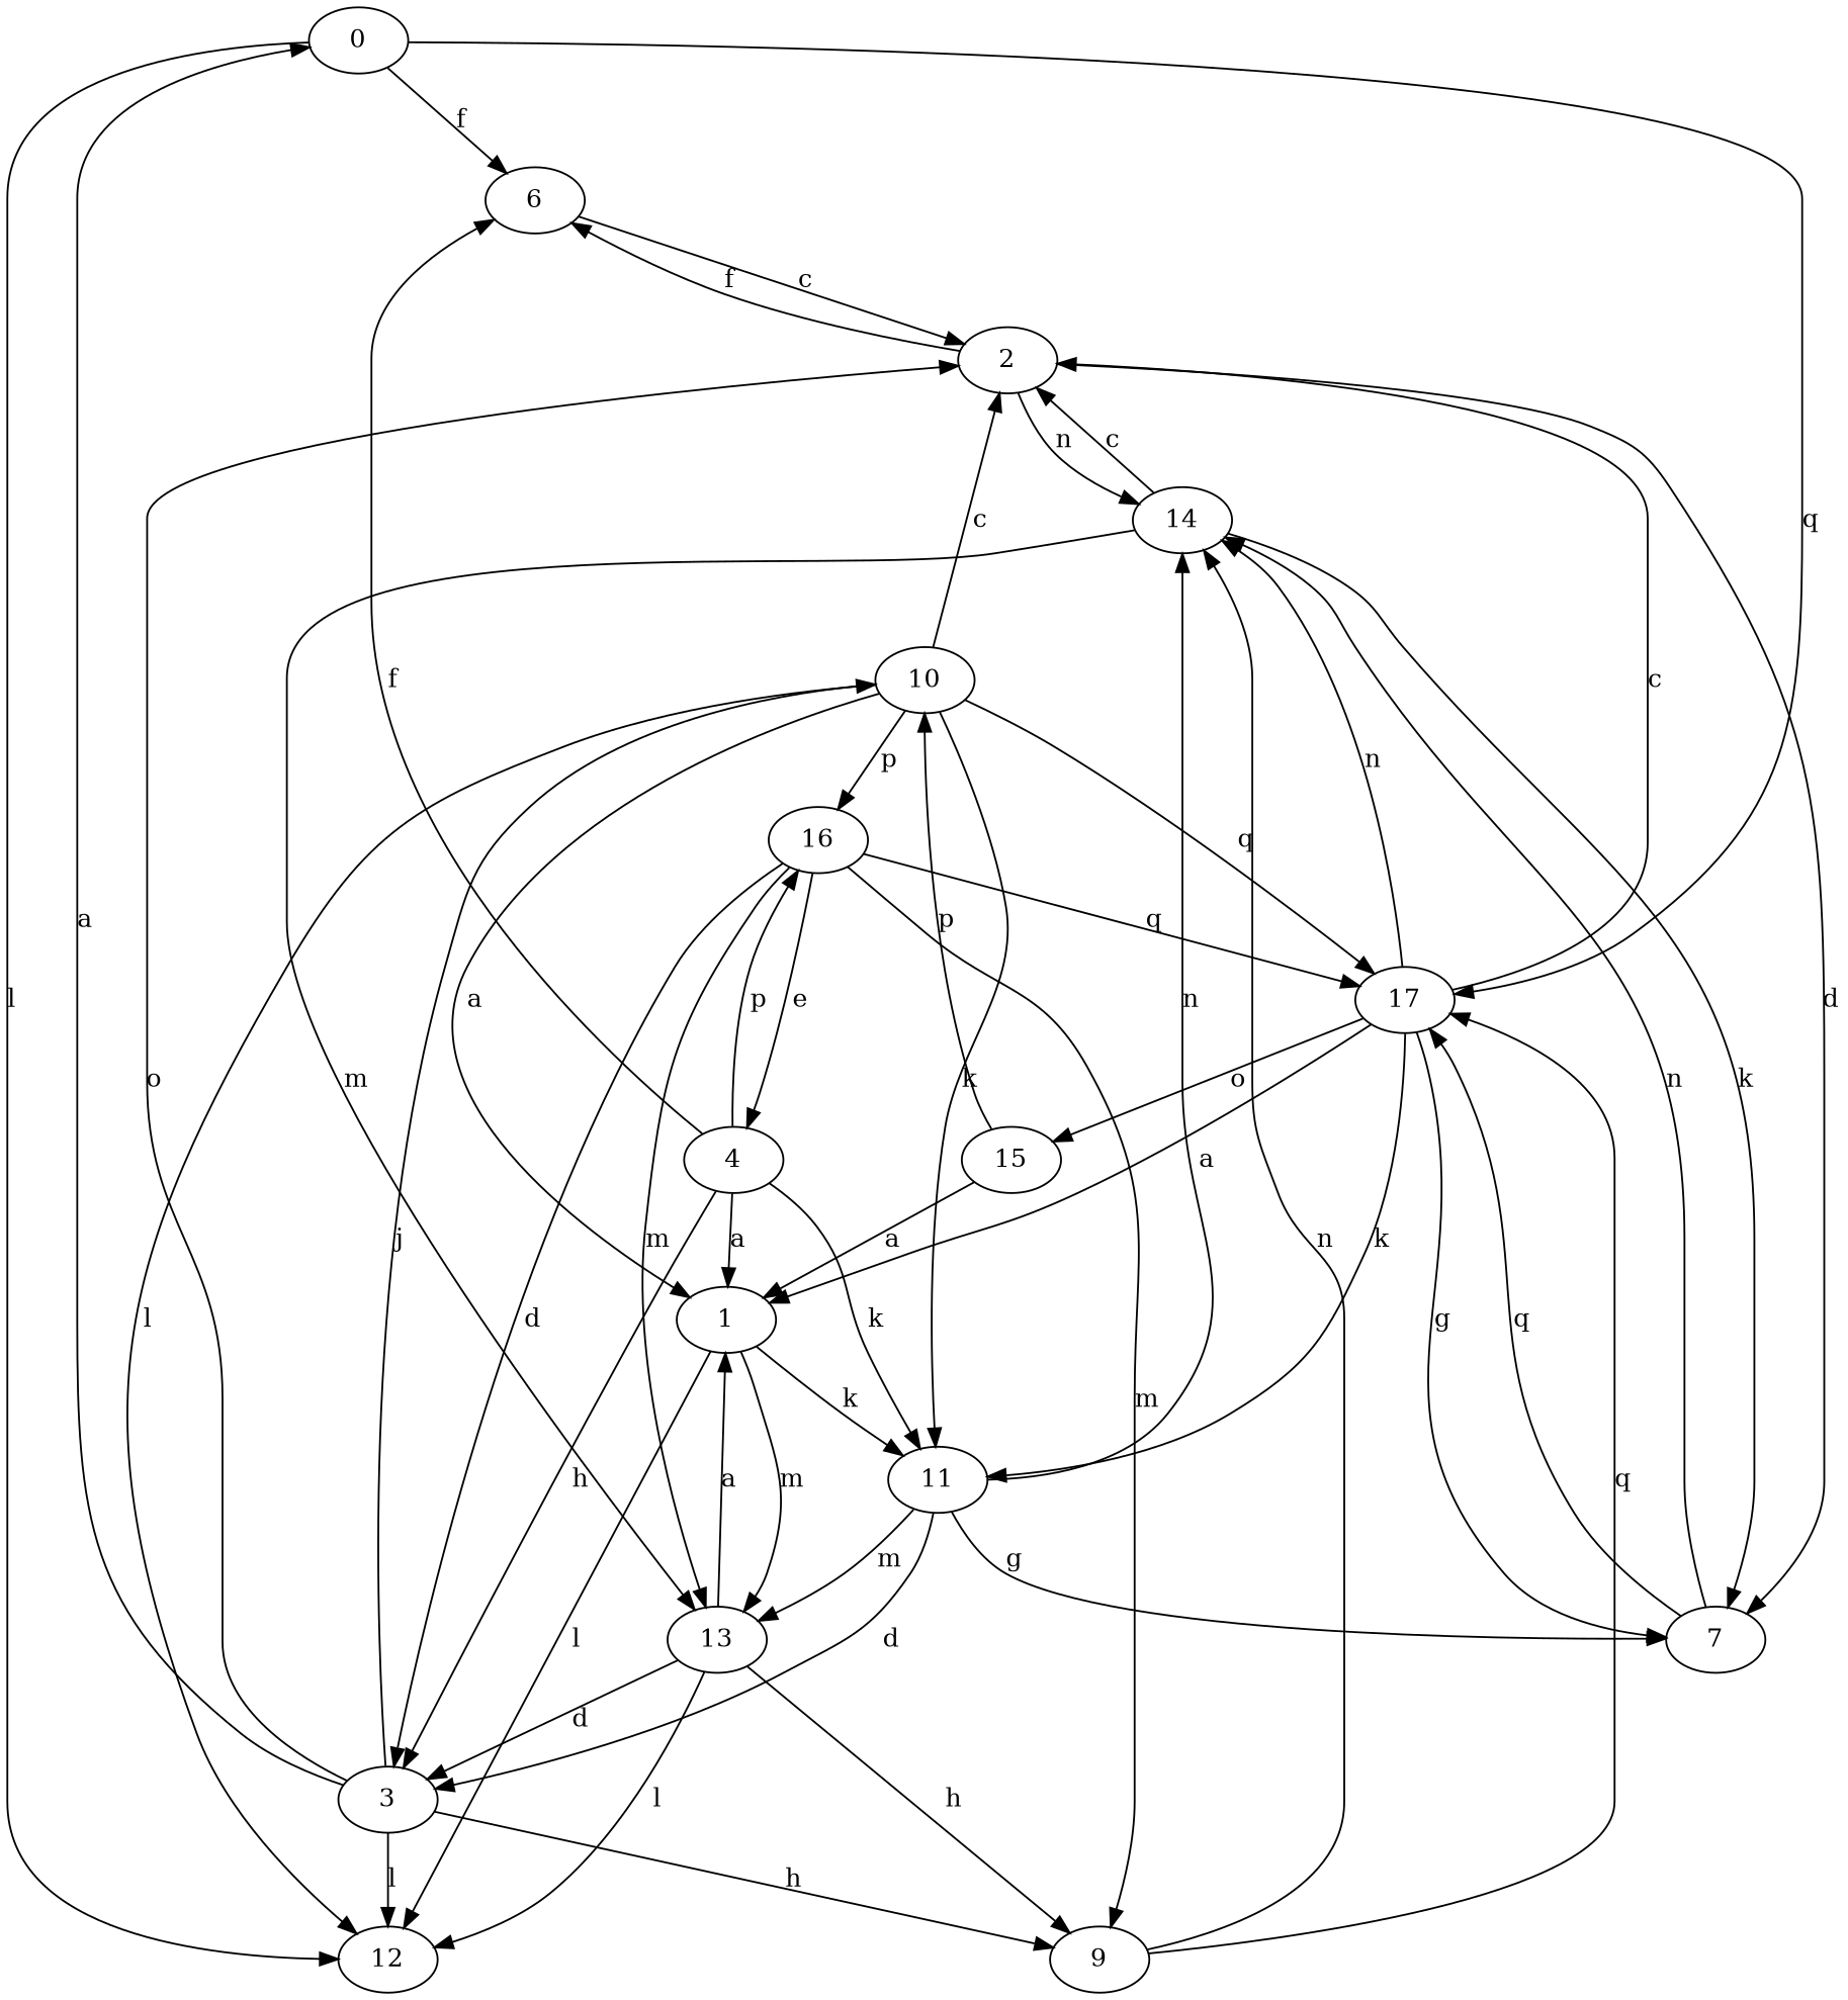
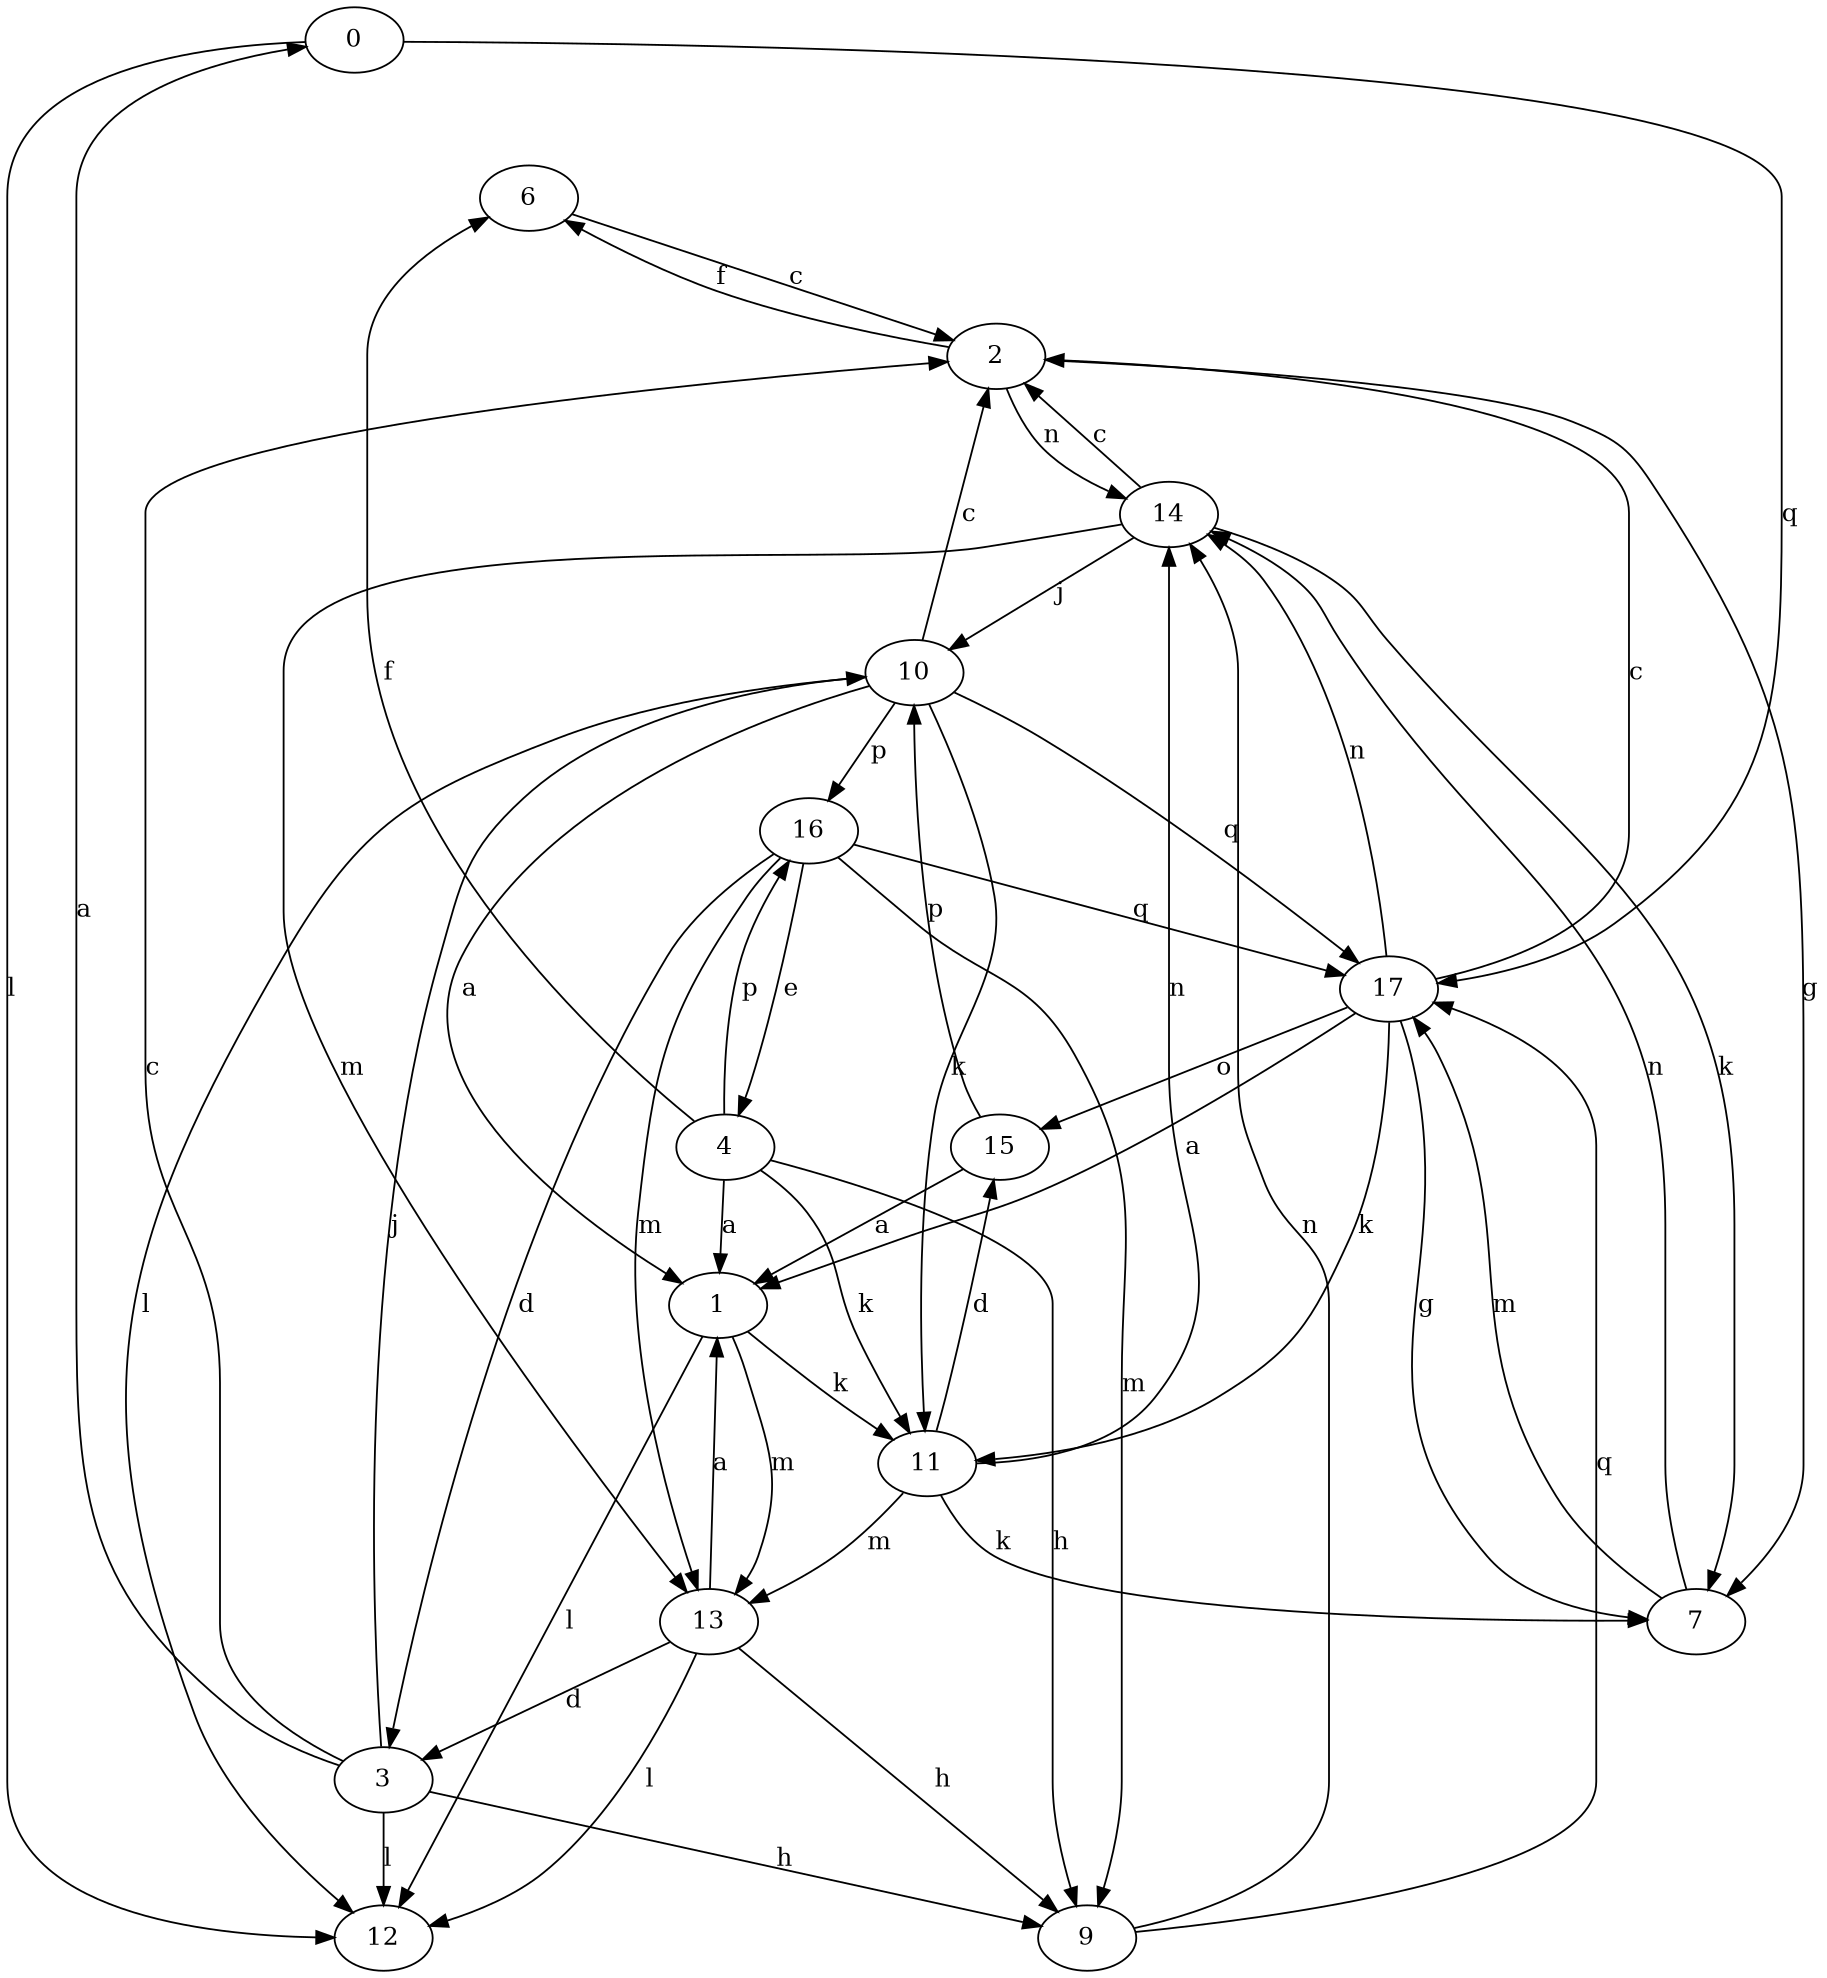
  strict digraph {
    0
    6
    12
    17
    2
    1
    11
    7
    14
    15
    13
    3
    9
    10
    16
    4
-   0 -> 6 [label=f]
    0 -> 12 [label=l]
    0 -> 17 [label=q]
    6 -> 2 [label=c]
    17 -> 2 [label=c]
    17 -> 1 [label=a]
    17 -> 11 [label=k]
    17 -> 7 [label=g]
    17 -> 14 [label=n]
    17 -> 15 [label=o]
    2 -> 6 [label=f]
-   2 -> 7 [label=d]
+   2 -> 7 [label=g]
    2 -> 14 [label=n]
    1 -> 12 [label=l]
    1 -> 11 [label=k]
    1 -> 13 [label=m]
-   11 -> 7 [label=g]
+   11 -> 7 [label=k]
    11 -> 14 [label=n]
    11 -> 13 [label=m]
-   11 -> 3 [label=d]
-   7 -> 17 [label=q]
+   11 -> 15 [label=d]
+   7 -> 17 [label=m]
    7 -> 14 [label=n]
    14 -> 2 [label=c]
    14 -> 7 [label=k]
    14 -> 13 [label=m]
+   14 -> 10 [label=j]
    15 -> 1 [label=a]
    15 -> 10 [label=p]
    13 -> 12 [label=l]
    13 -> 1 [label=a]
    13 -> 3 [label=d]
    13 -> 9 [label=h]
    3 -> 0 [label=a]
    3 -> 12 [label=l]
-   3 -> 2 [label=o]
+   3 -> 2 [label=c]
    3 -> 9 [label=h]
    3 -> 10 [label=j]
    9 -> 17 [label=q]
    9 -> 14 [label=n]
    10 -> 12 [label=l]
    10 -> 17 [label=q]
    10 -> 2 [label=c]
    10 -> 1 [label=a]
    10 -> 11 [label=k]
    10 -> 16 [label=p]
    16 -> 17 [label=q]
    16 -> 13 [label=m]
    16 -> 3 [label=d]
    16 -> 9 [label=m]
    16 -> 4 [label=e]
    4 -> 6 [label=f]
    4 -> 1 [label=a]
    4 -> 11 [label=k]
-   4 -> 3 [label=h]
+   4 -> 9 [label=h]
    4 -> 16 [label=p]
  }
